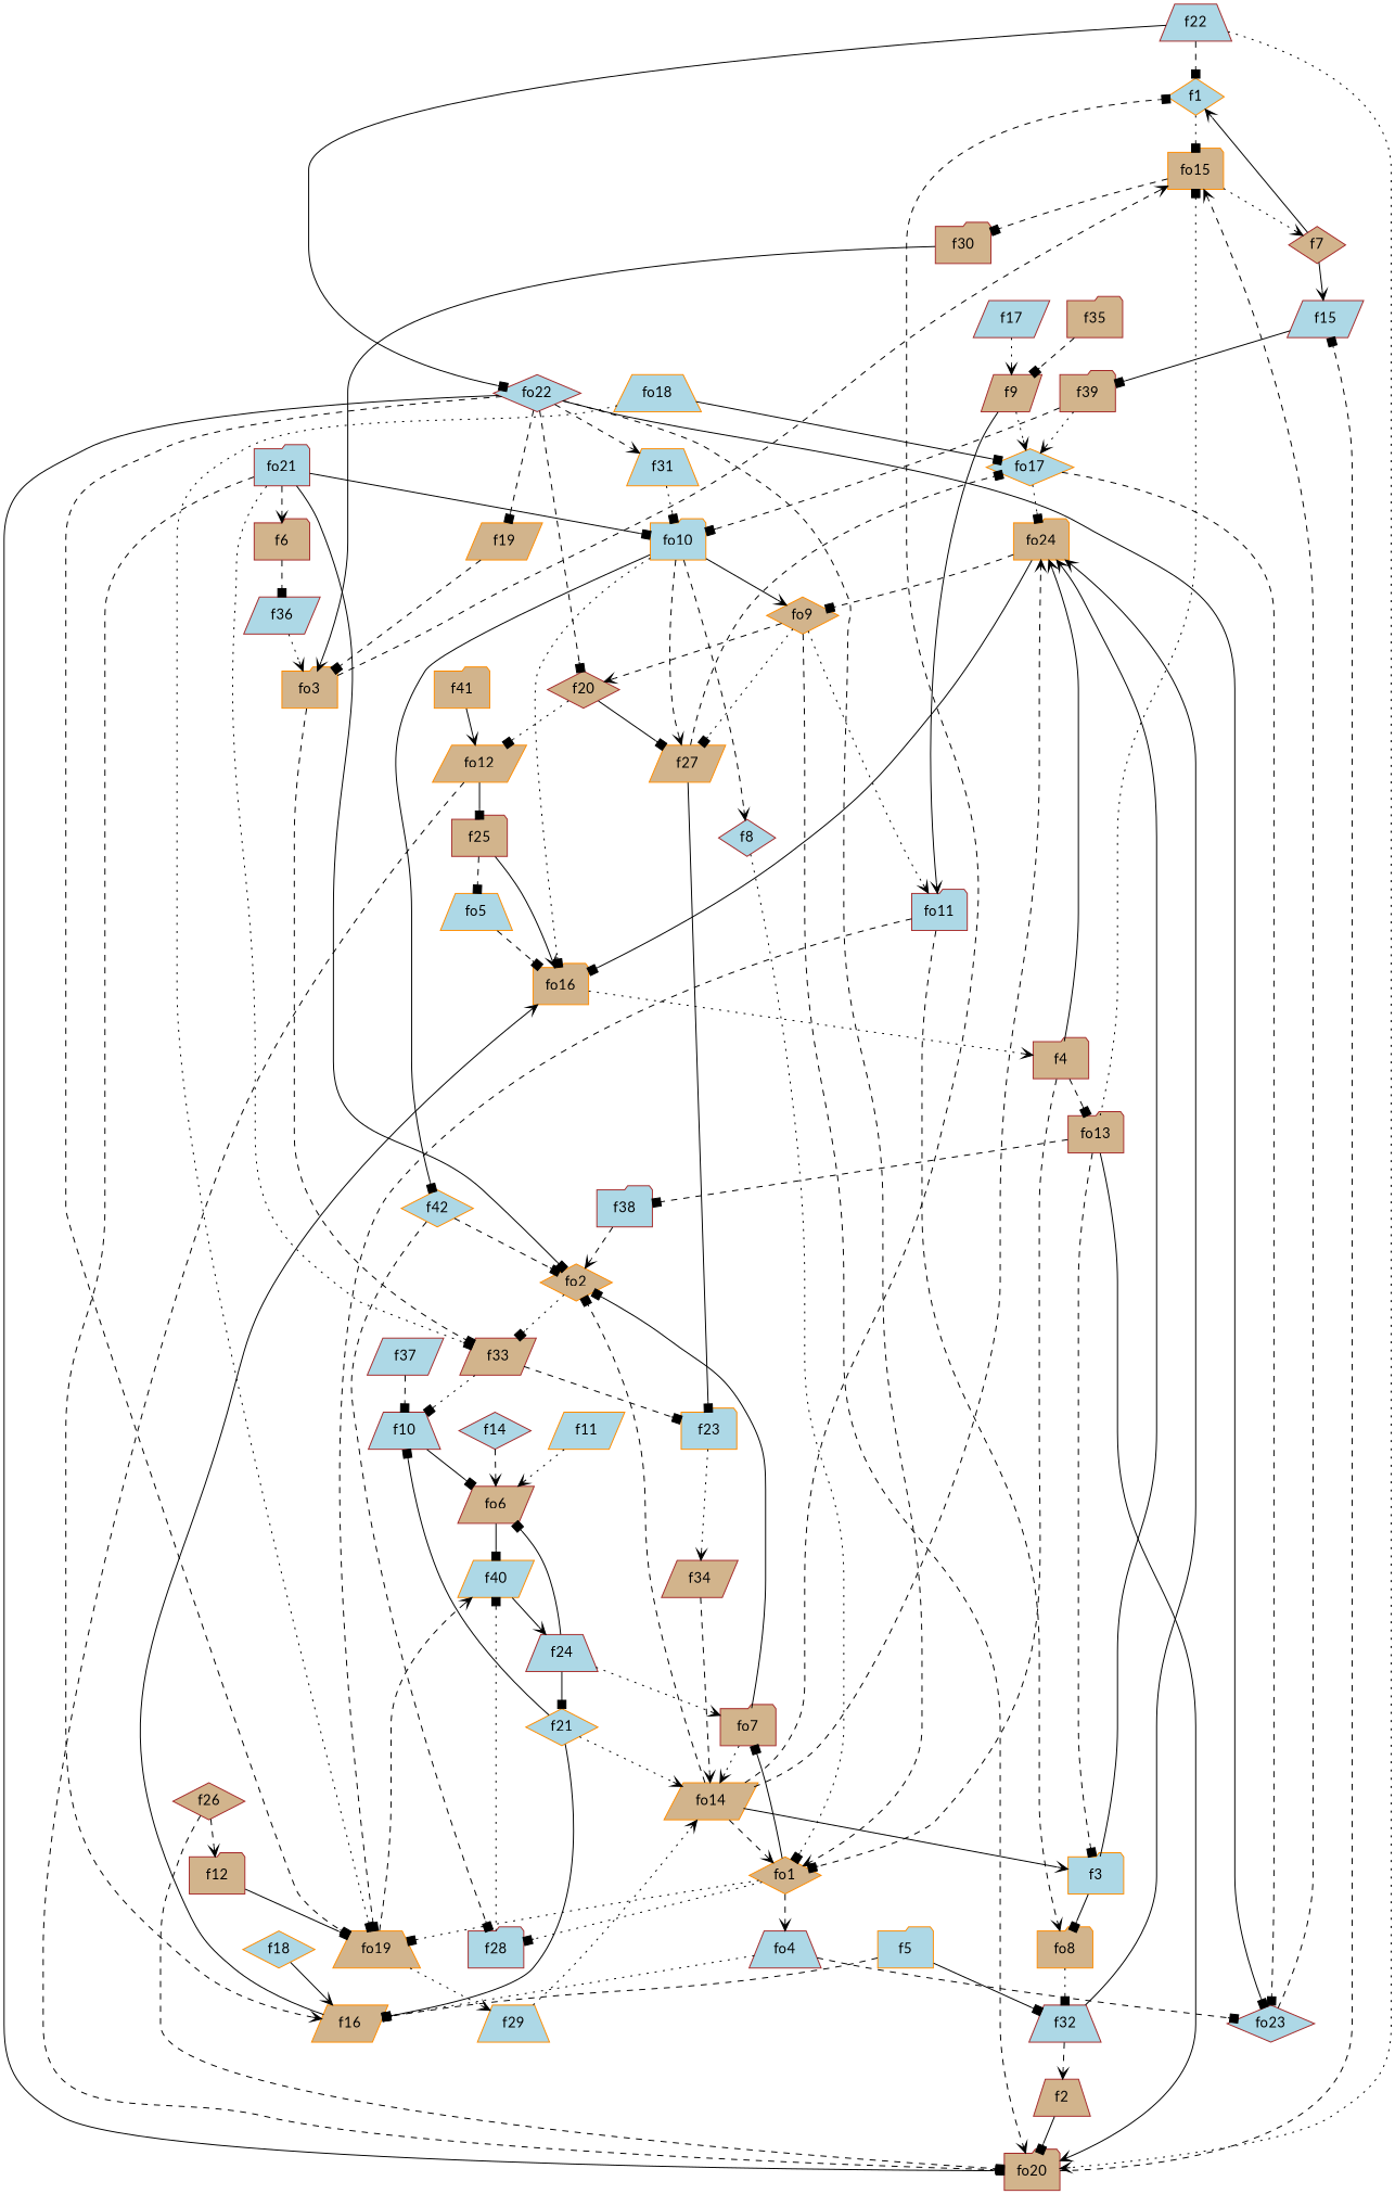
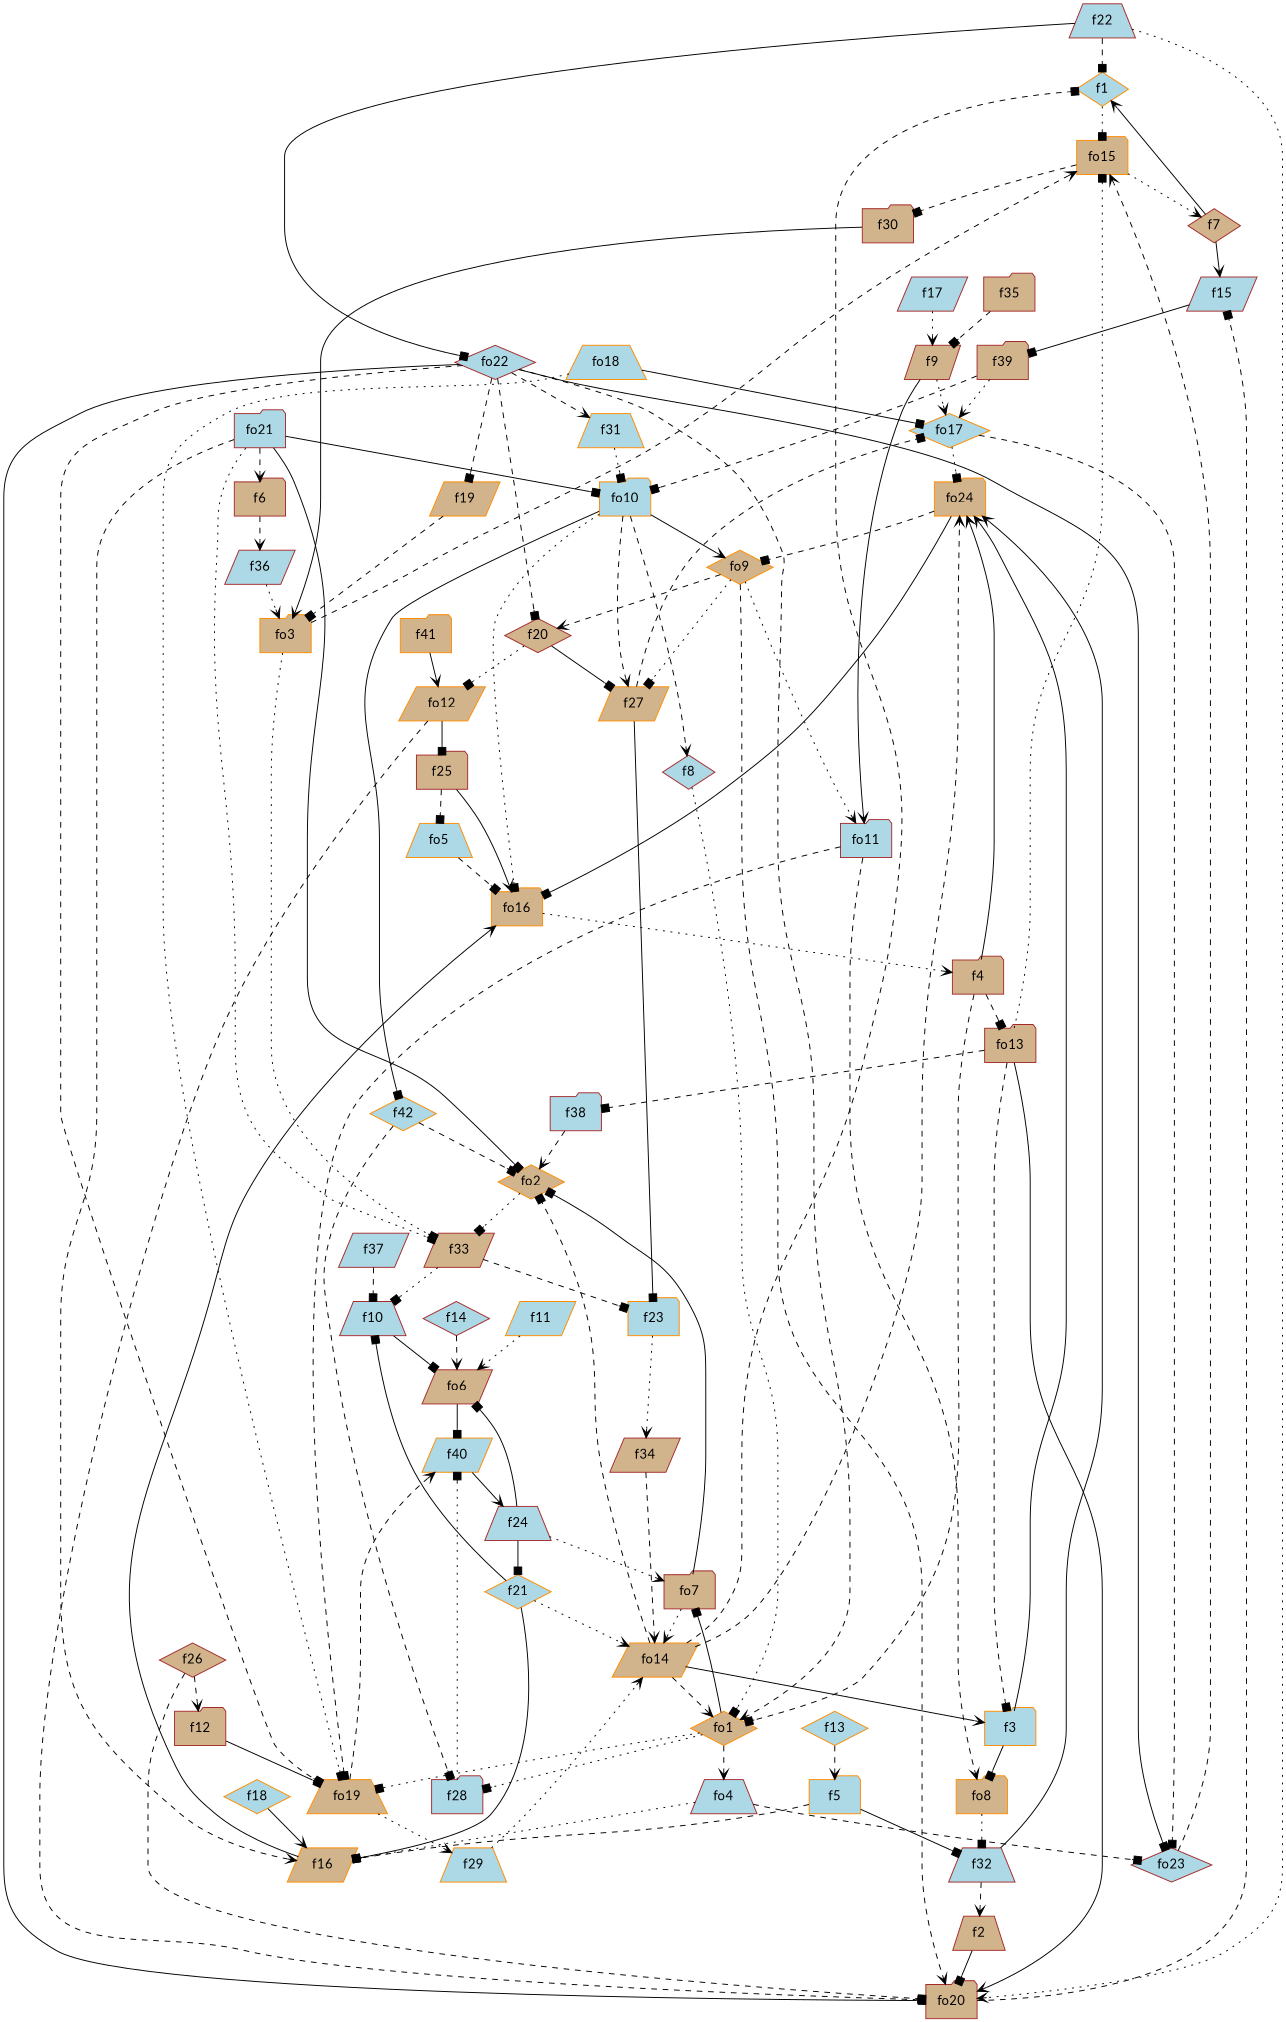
  strict digraph {
    fontname=Lato
    node [color=brown fillcolor=lightblue fontname=Lato shape=folder style=filled]
    edge [arrowhead=box fontname=Lato style=dashed weight=2]
    f1 [color=darkorange shape=diamond]
    fo15 [color=darkorange fillcolor=tan]
    f7 [fillcolor=tan shape=diamond]
    f30 [fillcolor=tan]
    f2 [fillcolor=tan shape=trapezium]
    fo20 [fillcolor=tan]
    f15 [shape=parallelogram]
    f3 [color=darkorange]
    fo8 [color=darkorange fillcolor=tan]
    fo24 [color=darkorange fillcolor=tan]
    f32 [shape=trapezium]
    fo16 [color=darkorange fillcolor=tan]
    fo9 [color=darkorange fillcolor=tan shape=diamond]
    f4 [fillcolor=tan]
    fo1 [color=darkorange fillcolor=tan shape=diamond]
    fo13 [fillcolor=tan]
    fo19 [color=darkorange fillcolor=tan shape=trapezium]
    fo7 [fillcolor=tan]
    f28
    fo4 [shape=trapezium]
    f38
    f5 [color=darkorange]
    f16 [color=darkorange fillcolor=tan shape=parallelogram]
    f6 [fillcolor=tan]
    f36 [shape=parallelogram]
    fo3 [color=darkorange fillcolor=tan]
    f39 [fillcolor=tan]
    f8 [shape=diamond]
    f9 [fillcolor=tan shape=parallelogram]
    fo11
    fo17 [color=darkorange shape=diamond]
    fo23 [shape=diamond]
    f10 [shape=trapezium]
    fo6 [fillcolor=tan shape=parallelogram]
    f40 [color=darkorange shape=parallelogram]
    f11 [color=darkorange shape=parallelogram]
    f12 [fillcolor=tan]
    f29 [color=darkorange shape=trapezium]
+   f13 [color=darkorange shape=diamond]
    f14 [shape=diamond]
    fo10 [color=darkorange]
    f17 [shape=parallelogram]
    f18 [color=darkorange shape=diamond]
    f19 [color=darkorange fillcolor=tan shape=parallelogram]
    f33 [fillcolor=tan shape=parallelogram]
    f20 [fillcolor=tan shape=diamond]
    f27 [color=darkorange fillcolor=tan shape=parallelogram]
    fo12 [color=darkorange fillcolor=tan shape=parallelogram]
    f23 [color=darkorange]
    f25 [fillcolor=tan]
    f21 [color=darkorange shape=diamond]
    fo14 [color=darkorange fillcolor=tan shape=parallelogram]
    fo2 [color=darkorange fillcolor=tan shape=diamond]
    f22 [shape=trapezium]
    fo22 [shape=diamond]
    f31 [color=darkorange shape=trapezium]
    f34 [fillcolor=tan shape=parallelogram]
    f24 [shape=trapezium]
    fo5 [color=darkorange shape=trapezium]
    f26 [fillcolor=tan shape=diamond]
    f42 [color=darkorange shape=diamond]
    f35 [fillcolor=tan]
    f37 [shape=parallelogram]
    f41 [color=darkorange fillcolor=tan]
    fo18 [color=darkorange shape=trapezium]
    fo21
    f1 -> fo15 [style=dotted]
    fo15 -> f7 [arrowhead=vee style=dotted]
    fo15 -> f30
    f7 -> f1 [arrowhead=vee style=solid]
    f7 -> f15 [arrowhead=vee style=solid]
    f30 -> fo3 [arrowhead=vee style=solid]
    f2 -> fo20 [style=solid]
    fo20 -> f15
    f15 -> f39 [style=solid]
    f3 -> fo8 [style=solid]
    f3 -> fo24 [arrowhead=vee style=solid]
    fo8 -> f32 [style=dotted]
    fo24 -> fo16 [style=solid]
    fo24 -> fo9
    f32 -> f2 [arrowhead=vee]
    f32 -> fo24 [arrowhead=vee style=solid]
    fo16 -> f4 [arrowhead=vee style=dotted]
    fo9 -> fo20 [arrowhead=vee]
    fo9 -> fo11 [arrowhead=vee style=dotted]
    fo9 -> f20 [arrowhead=vee]
    fo9 -> f27 [style=dotted]
    f4 -> fo24 [arrowhead=vee style=solid]
    f4 -> fo1
    f4 -> fo13
    fo1 -> fo19 [style=dotted]
    fo1 -> fo7 [style=solid]
    fo1 -> f28 [style=dotted]
    fo1 -> fo4 [arrowhead=vee]
    fo13 -> fo15 [style=dotted]
    fo13 -> fo20 [arrowhead=vee style=solid]
    fo13 -> f3
    fo13 -> f38
    fo19 -> f40 [arrowhead=vee]
    fo19 -> f29 [arrowhead=vee style=dotted]
    fo7 -> fo14 [arrowhead=vee style=dotted]
    fo7 -> fo2 [style=solid]
    f28 -> f40 [style=dotted]
    fo4 -> f16 [style=dotted]
    fo4 -> fo23
    f38 -> fo2 [arrowhead=vee]
    f5 -> f32 [style=solid]
    f5 -> f16
    f16 -> fo16 [arrowhead=vee style=solid]
-   f6 -> f36
+   f6 -> f36 [arrowhead=vee]
    f36 -> fo3 [arrowhead=vee style=dotted]
    fo3 -> fo15 [arrowhead=vee]
-   fo3 -> f33
+   fo3 -> f33 [style=dotted]
    f39 -> fo17 [arrowhead=vee style=dotted]
    f39 -> fo10
    f8 -> fo1 [style=dotted]
    f9 -> fo11 [arrowhead=vee style=solid]
    f9 -> fo17 [arrowhead=vee style=dotted]
    fo11 -> fo8 [arrowhead=vee]
    fo11 -> fo19
    fo17 -> fo24 [style=dotted]
    fo17 -> fo23
    fo23 -> fo15 [arrowhead=vee]
    f10 -> fo6 [style=solid]
    fo6 -> f40 [style=solid]
    f40 -> f24 [arrowhead=vee style=solid]
    f11 -> fo6 [arrowhead=vee style=dotted]
    f12 -> fo19 [style=solid]
    f29 -> fo14 [arrowhead=vee style=dotted]
+   f13 -> f5 [arrowhead=vee]
    f14 -> fo6 [arrowhead=vee]
    fo10 -> fo16 [style=dotted]
    fo10 -> fo9 [arrowhead=vee style=solid]
    fo10 -> f8 [arrowhead=vee]
    fo10 -> f27 [arrowhead=vee]
    fo10 -> f42 [style=solid]
    f17 -> f9 [arrowhead=vee style=dotted]
    f18 -> f16 [arrowhead=vee style=solid]
    f19 -> fo3
    f33 -> f10 [style=dotted]
    f33 -> f23
    f20 -> f27 [style=solid]
    f20 -> fo12 [style=dotted]
    f27 -> fo17
    f27 -> f23 [style=solid]
    fo12 -> fo20
    fo12 -> f25 [style=solid]
    f23 -> f34 [arrowhead=vee style=dotted]
    f25 -> fo16 [arrowhead=vee style=solid]
    f25 -> fo5
    f21 -> f16 [style=solid]
    f21 -> f10 [style=solid]
    f21 -> fo14 [arrowhead=vee style=dotted]
    fo14 -> f1
    fo14 -> f3 [arrowhead=vee style=solid]
    fo14 -> fo24 [arrowhead=vee]
    fo14 -> fo1 [arrowhead=vee]
    fo14 -> fo2
    fo2 -> f33 [style=dotted]
    f22 -> f1
    f22 -> fo20 [arrowhead=vee style=dotted]
    f22 -> fo22 [style=solid]
    fo22 -> fo20 [style=solid]
    fo22 -> fo1 [arrowhead=vee]
    fo22 -> fo19
    fo22 -> fo23 [style=solid]
    fo22 -> f19
    fo22 -> f20
    fo22 -> f31 [arrowhead=vee]
    f31 -> fo10 [style=dotted]
    f34 -> fo14 [arrowhead=vee]
    f24 -> fo7 [arrowhead=vee style=dotted]
    f24 -> fo6 [style=solid]
    f24 -> f21 [style=solid]
    fo5 -> fo16
    f26 -> fo20
    f26 -> f12 [arrowhead=vee]
    f42 -> f28
    f42 -> fo2
    f35 -> f9
    f37 -> f10
    f41 -> fo12 [arrowhead=vee style=solid]
    fo18 -> fo19 [style=dotted]
    fo18 -> fo17 [style=solid]
    fo21 -> f16 [arrowhead=vee]
    fo21 -> f6 [arrowhead=vee]
    fo21 -> fo10 [style=solid]
    fo21 -> f33 [style=dotted]
    fo21 -> fo2 [style=solid]
  }
